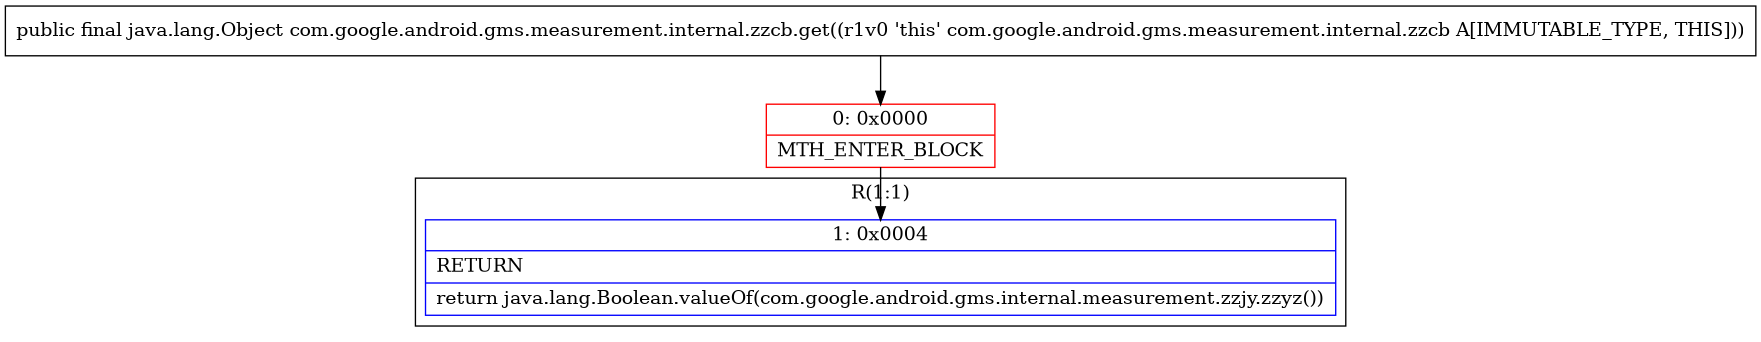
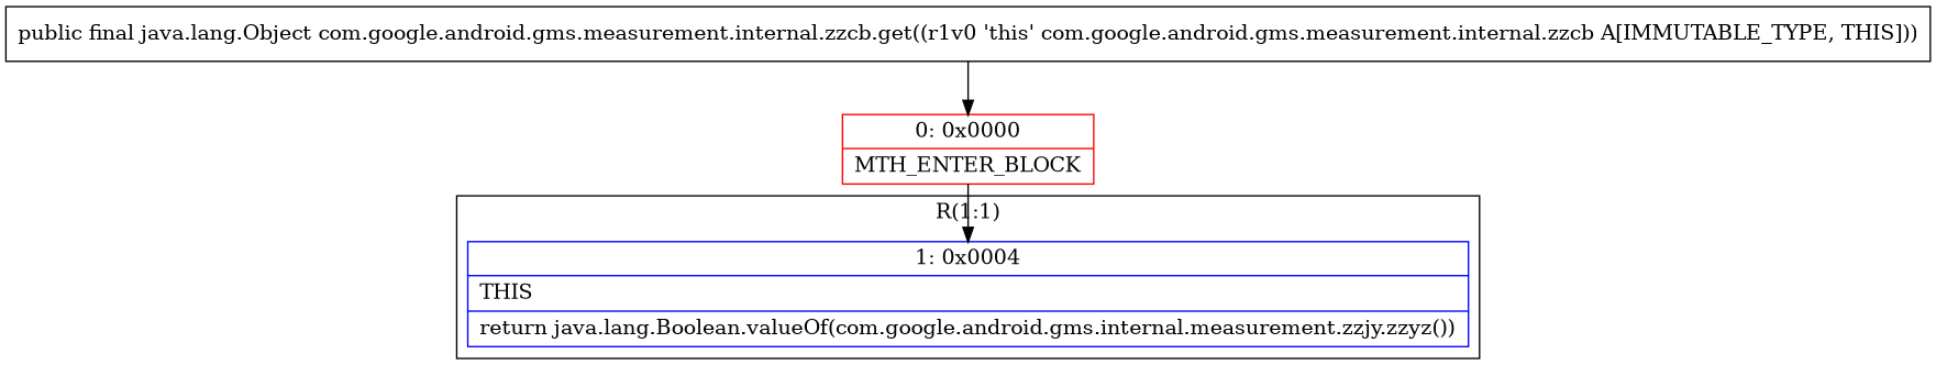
  digraph {
    node [shape=record]
-   n1 [color=blue label="{1\:\ 0x0004|RETURN\l|return java.lang.Boolean.valueOf(com.google.android.gms.internal.measurement.zzjy.zzyz())\l}"]
+   n1 [color=blue label="{1\:\ 0x0004|THIS\l|return java.lang.Boolean.valueOf(com.google.android.gms.internal.measurement.zzjy.zzyz())\l}"]
    n2 [color=red label="{0\:\ 0x0000|MTH_ENTER_BLOCK\l}"]
    n3 [label="{public final java.lang.Object com.google.android.gms.measurement.internal.zzcb.get((r1v0 'this' com.google.android.gms.measurement.internal.zzcb A[IMMUTABLE_TYPE, THIS])) }"]
    subgraph cluster_1 {
      label="R(1:1)"
      n1
    }
    n2 -> n1
    n3 -> n2
  }
